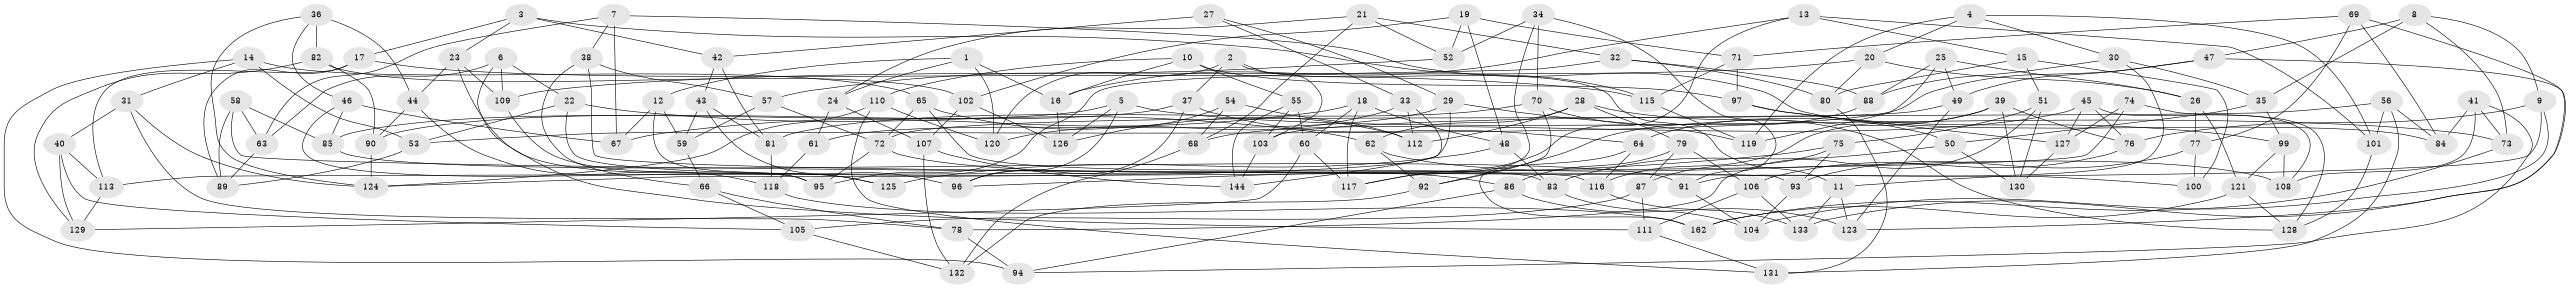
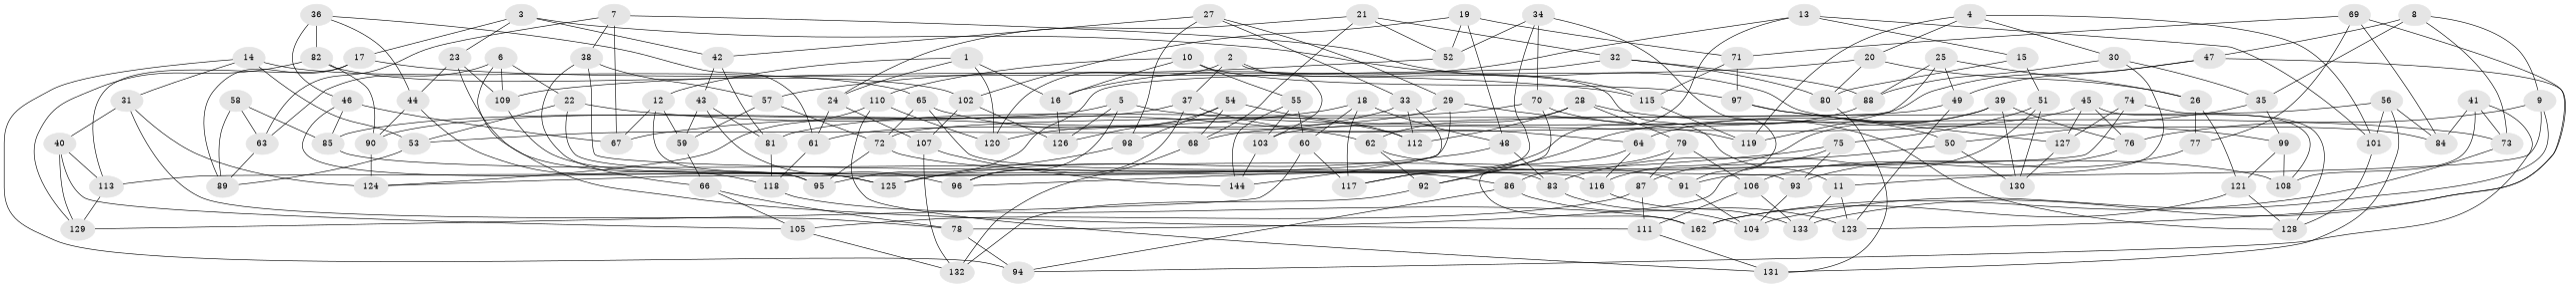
  graph {
    node [color=gray90 style=filled]
    1
    12
    16
    24
    120
    67
    59
    95
    126
    61
    107
    2
    11
    37
    103
    123
    133
    96
    64
    90
    n21 [label=144]
    3
    17
    23
    42
    115
    89
    113
    109
    44
    125
    43
    81
    119
    4
    20
    30
    101
    80
    26
    35
    88
    91
    128
    5
    73
    85
    n48 [label=162]
    6
    22
    63
    111
    53
    62
    116
    131
    7
    38
    84
    57
    66
    93
    8
    9
    47
    76
    104
    50
    99
    49
    106
    10
    55
    97
    110
    60
    127
    124
    13
    15
    117
    51
-   100
    14
    31
    65
    94
    40
    78
    112
    83
    72
    130
    75
    129
    18
    48
    19
    52
    71
    102
    77
    121
    21
    32
    68
    132
    108
    92
    118
    25
    27
    29
    33
+   98
    28
    79
    86
    87
    105
    34
    70
    36
    46
    82
    39
    41
    45
    54
    56
    58
    69
    74
    1 -- 12
    1 -- 16
    1 -- 24
    1 -- 120
    12 -- 67
    12 -- 59
    12 -- 95
    16 -- 126
    24 -- 61
    24 -- 107
    59 -- 66
    61 -- 118
    107 -- n21
    107 -- 132
    2 -- 120
    2 -- 11
    2 -- 37
    2 -- 103
    11 -- 123
    11 -- 133
    37 -- 96
    37 -- 64
    37 -- 90
    103 -- n21
    64 -- n48
    64 -- 116
    90 -- 124
    3 -- 17
    3 -- 23
    3 -- 42
    3 -- 115
    17 -- 115
    17 -- 89
    17 -- 113
    23 -- 109
    23 -- 44
    23 -- 125
    42 -- 43
    42 -- 81
    115 -- 119
    113 -- 129
    109 -- 125
    44 -- 90
    44 -- 118
    43 -- 59
    43 -- 96
    43 -- 81
    81 -- 118
    4 -- 119
    4 -- 20
    4 -- 30
    4 -- 101
    20 -- 109
    20 -- 80
    20 -- 26
    30 -- 35
    30 -- 88
    30 -- 91
    101 -- 128
    80 -- 131
    26 -- 77
    26 -- 121
    35 -- 50
    35 -- 99
    88 -- 92
    91 -- 104
    5 -- 126
    5 -- 96
    5 -- 73
    5 -- 85
    73 -- n48
    85 -- 91
    6 -- 109
    6 -- 22
    6 -- 63
    6 -- 111
    22 -- 53
    22 -- 62
    22 -- 116
    63 -- 89
    111 -- 131
    53 -- 89
    62 -- 108
    62 -- 92
    116 -- 133
    7 -- 67
    7 -- 63
    7 -- 38
    7 -- 84
    38 -- 57
    38 -- 66
    38 -- 93
    57 -- 59
    57 -- 72
    66 -- 78
    66 -- 105
    93 -- 104
    8 -- 35
    8 -- 73
    8 -- 9
    8 -- 47
    9 -- 11
    9 -- 76
    9 -- 104
    47 -- 123
    47 -- 53
    47 -- 49
    76 -- 106
    50 -- 83
    50 -- 130
    99 -- 121
    99 -- 108
    49 -- 123
    49 -- 72
    106 -- 133
    106 -- 111
    10 -- 16
    10 -- 55
    10 -- 97
    10 -- 110
    55 -- 103
    55 -- n21
    55 -- 60
    97 -- 99
    97 -- 127
    110 -- 120
    110 -- 131
    110 -- 124
    60 -- 117
    60 -- 129
    127 -- 130
    13 -- 16
    13 -- 101
    13 -- 15
    13 -- 117
    15 -- 80
    15 -- 51
-   15 -- 100
    51 -- 78
    51 -- 130
    51 -- 75
    14 -- 53
    14 -- 31
    14 -- 65
    14 -- 94
    31 -- 124
    31 -- 40
    31 -- 78
    65 -- 112
    65 -- 83
    65 -- 72
    40 -- 113
    40 -- 129
    40 -- 105
    78 -- 94
    83 -- 104
    72 -- 95
    72 -- 86
    75 -- 96
    75 -- 93
    75 -- 87
    18 -- 67
    18 -- 60
    18 -- 117
    18 -- 48
    48 -- 125
    48 -- 83
    19 -- 48
    19 -- 52
    19 -- 71
    19 -- 102
    52 -- 57
    71 -- 115
    71 -- 97
    102 -- 126
    102 -- 107
    77 -- 93
-   77 -- 100
    121 -- 128
    121 -- n48
    21 -- 24
    21 -- 52
    21 -- 32
    21 -- 68
    32 -- 95
    32 -- 80
    32 -- 88
    68 -- 132
    92 -- 132
    118 -- n48
    25 -- 119
    25 -- 26
    25 -- 88
    25 -- 49
    27 -- 42
    27 -- 29
    27 -- 33
+   27 -- 98
    29 -- 61
    29 -- 119
    29 -- 124
    33 -- 120
    33 -- n21
    33 -- 112
+   98 -- 125
    28 -- 62
    28 -- 50
    28 -- 112
    28 -- 79
    79 -- 106
    79 -- 86
    79 -- 87
    86 -- 123
    86 -- 94
    87 -- 111
    87 -- 105
    105 -- 132
    34 -- 91
    34 -- 117
    34 -- 52
    34 -- 70
    70 -- 81
    70 -- 128
    70 -- 92
-   36 -- 124
+   36 -- 61
    36 -- 44
    36 -- 46
    36 -- 82
    46 -- 67
    46 -- 95
    46 -- 85
    82 -- 90
    82 -- 129
    82 -- 102
    39 -- 64
    39 -- 116
    39 -- 76
    39 -- 130
    41 -- 73
    41 -- 84
    41 -- 94
    41 -- 108
    45 -- 76
    45 -- 127
    45 -- 68
    45 -- 108
    54 -- 126
    54 -- 112
    54 -- 68
+   54 -- 98
    56 -- 103
    56 -- 101
    56 -- 131
    56 -- 84
    58 -- 89
    58 -- 85
    58 -- 63
-   58 -- 100
    69 -- 133
    69 -- 84
    69 -- 71
    69 -- 77
    74 -- 113
    74 -- 128
    74 -- 127
  }
